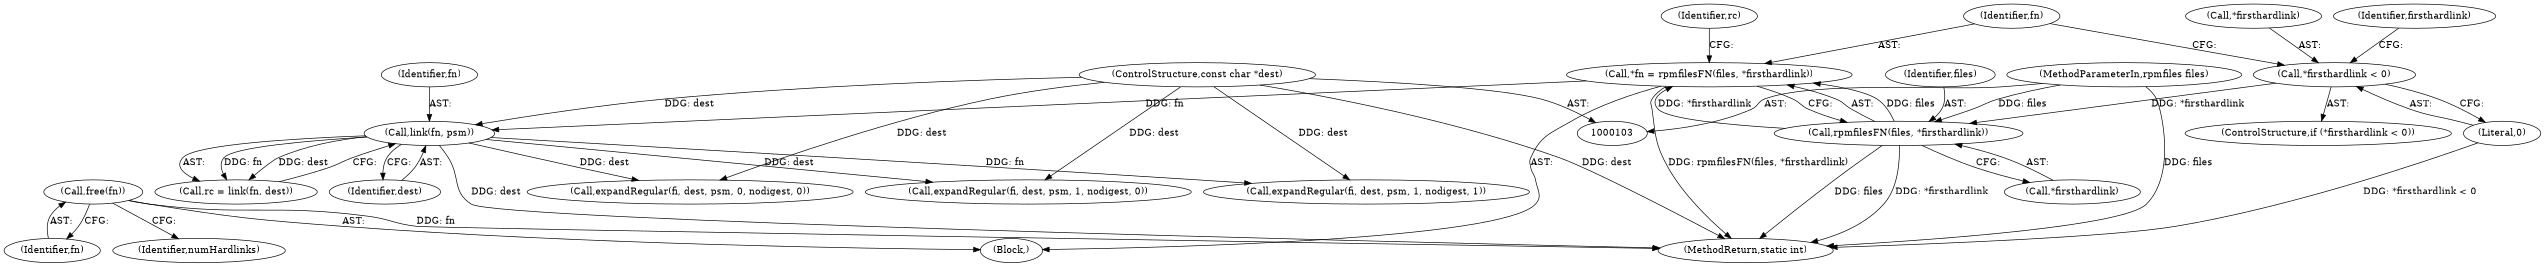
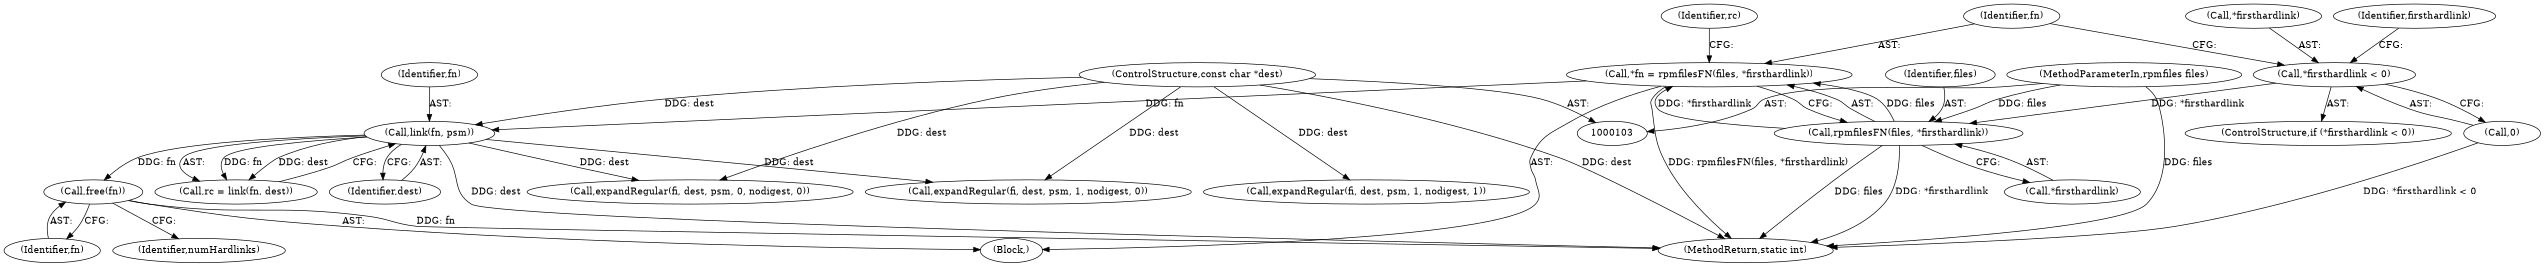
  digraph {
    n1 [label="(Call,free(fn))"]
    n2 [label="(Block,)"]
    n3 [label="(Identifier,fn)"]
    n4 [label="(MethodReturn,static int)"]
    n5 [label="(Identifier,numHardlinks)"]
    n6 [label="(Call,link(fn, psm))"]
    n7 [label="(Call,expandRegular(fi, dest, psm, 1, nodigest, 0))"]
    n8 [label="(Call,expandRegular(fi, dest, psm, 0, nodigest, 0))"]
    n9 [label="(Identifier,dest)"]
    n10 [label="(Call,rc = link(fn, dest))"]
    n11 [label="(Call,*fn = rpmfilesFN(files, *firsthardlink))"]
    n12 [label="(Call,rpmfilesFN(files, *firsthardlink))"]
    n13 [label="(Call,*firsthardlink)"]
    n14 [label="(MethodParameterIn,rpmfiles files)"]
    1000103
    n16 [label="(Call,*firsthardlink < 0)"]
    n17 [label="(ControlStructure,if (*firsthardlink < 0))"]
-   n18 [label="(Literal,0)"]
+   n18 [label="(Call,0)"]
    n19 [label="(ControlStructure,const char *dest)"]
    n20 [label="(Call,expandRegular(fi, dest, psm, 1, nodigest, 1))"]
    n21 [label="(Identifier,fn)"]
    n22 [label="(Identifier,fn)"]
    n23 [label="(Identifier,rc)"]
    n24 [label="(Identifier,files)"]
    n25 [label="(Call,*firsthardlink)"]
    n26 [label="(Identifier,firsthardlink)"]
    n1 -> n2 [label="AST: "]
    n1 -> n3 [label="CFG: "]
    n1 -> n4 [label="DDG: fn"]
    n1 -> n5 [label="CFG: "]
    n3 -> n1 [label="AST: "]
-   n6 -> n20 [label="DDG: fn"]
+   n6 -> n1 [label="DDG: fn"]
    n6 -> n4 [label="DDG: dest"]
    n6 -> n7 [label="DDG: dest"]
    n6 -> n8 [label="DDG: dest"]
    n6 -> n9 [label="CFG: "]
    n6 -> n10 [label="AST: "]
    n6 -> n10 [label="DDG: fn"]
    n6 -> n10 [label="DDG: dest"]
    n9 -> n6 [label="AST: "]
    n10 -> n6 [label="CFG: "]
    n11 -> n2 [label="AST: "]
    n11 -> n4 [label="DDG: rpmfilesFN(files, *firsthardlink)"]
    n11 -> n6 [label="DDG: fn"]
    n11 -> n12 [label="CFG: "]
    n12 -> n4 [label="DDG: files"]
    n12 -> n4 [label="DDG: *firsthardlink"]
    n12 -> n11 [label="AST: "]
    n12 -> n11 [label="DDG: files"]
    n12 -> n11 [label="DDG: *firsthardlink"]
    n12 -> n13 [label="CFG: "]
    n13 -> n12 [label="AST: "]
    n14 -> n4 [label="DDG: files"]
    n14 -> n12 [label="DDG: files"]
    n14 -> 1000103 [label="AST: "]
    n16 -> n12 [label="DDG: *firsthardlink"]
    n16 -> n17 [label="AST: "]
    n16 -> n18 [label="CFG: "]
    n18 -> n4 [label="DDG: *firsthardlink < 0"]
    n18 -> n16 [label="AST: "]
    n19 -> n4 [label="DDG: dest"]
    n19 -> n6 [label="DDG: dest"]
    n19 -> n7 [label="DDG: dest"]
    n19 -> n8 [label="DDG: dest"]
    n19 -> 1000103 [label="AST: "]
    n19 -> n20 [label="DDG: dest"]
    n21 -> n6 [label="AST: "]
    n22 -> n11 [label="AST: "]
    n22 -> n16 [label="CFG: "]
    n23 -> n11 [label="CFG: "]
    n24 -> n12 [label="AST: "]
    n25 -> n16 [label="AST: "]
    n26 -> n16 [label="CFG: "]
  }
